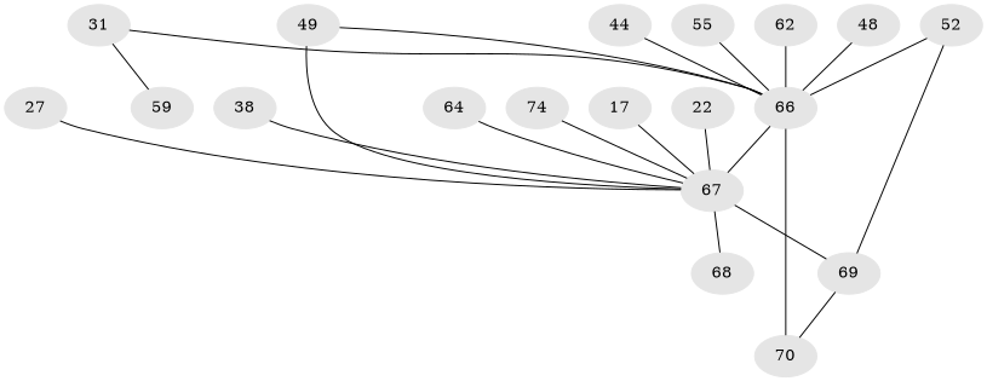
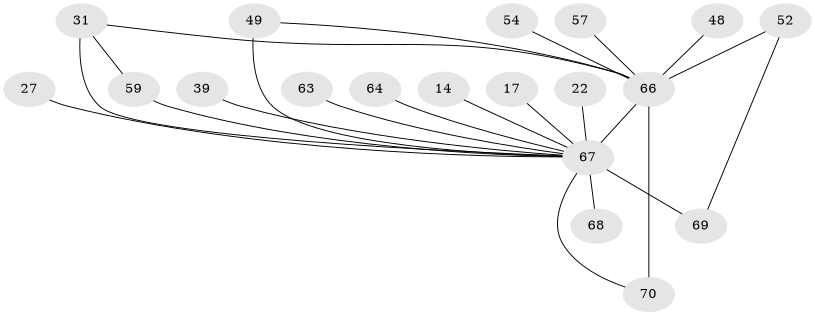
  graph {
    node [color=gray90 style=filled]
    edge [weight=2]
    67 [super="+47+37+61"]
    70 [super="+53+56+60"]
    68
    69
-   14 [label=74]
+   14
    17
    22
    27
    31 [super="+19+25+4"]
    59
    66 [super="+45+46+32+58+65"]
-   39 [label=38]
+   39
    48
    49 [super="+29"]
    52
-   54 [label=44]
-   57 [label=55]
-   62
+   54
+   57
+   63
    64
-   69 -- 70 [weight=6]
+   67 -- 70 [weight=6]
    67 -- 68
    67 -- 69
    14 -- 67
    17 -- 67 [weight=""]
    22 -- 67
    27 -- 67
+   31 -- 67 [weight=15]
    31 -- 59 [weight=""]
    31 -- 66 [weight=13]
+   59 -- 67 [weight=""]
    66 -- 67 [weight=33]
    66 -- 70 [weight=4]
    39 -- 67
    48 -- 66 [weight=""]
    49 -- 67
    49 -- 66 [weight=""]
    52 -- 69 [weight=""]
    52 -- 66 [weight=""]
    54 -- 66
    57 -- 66
-   62 -- 66
+   63 -- 67
    64 -- 67
  }
